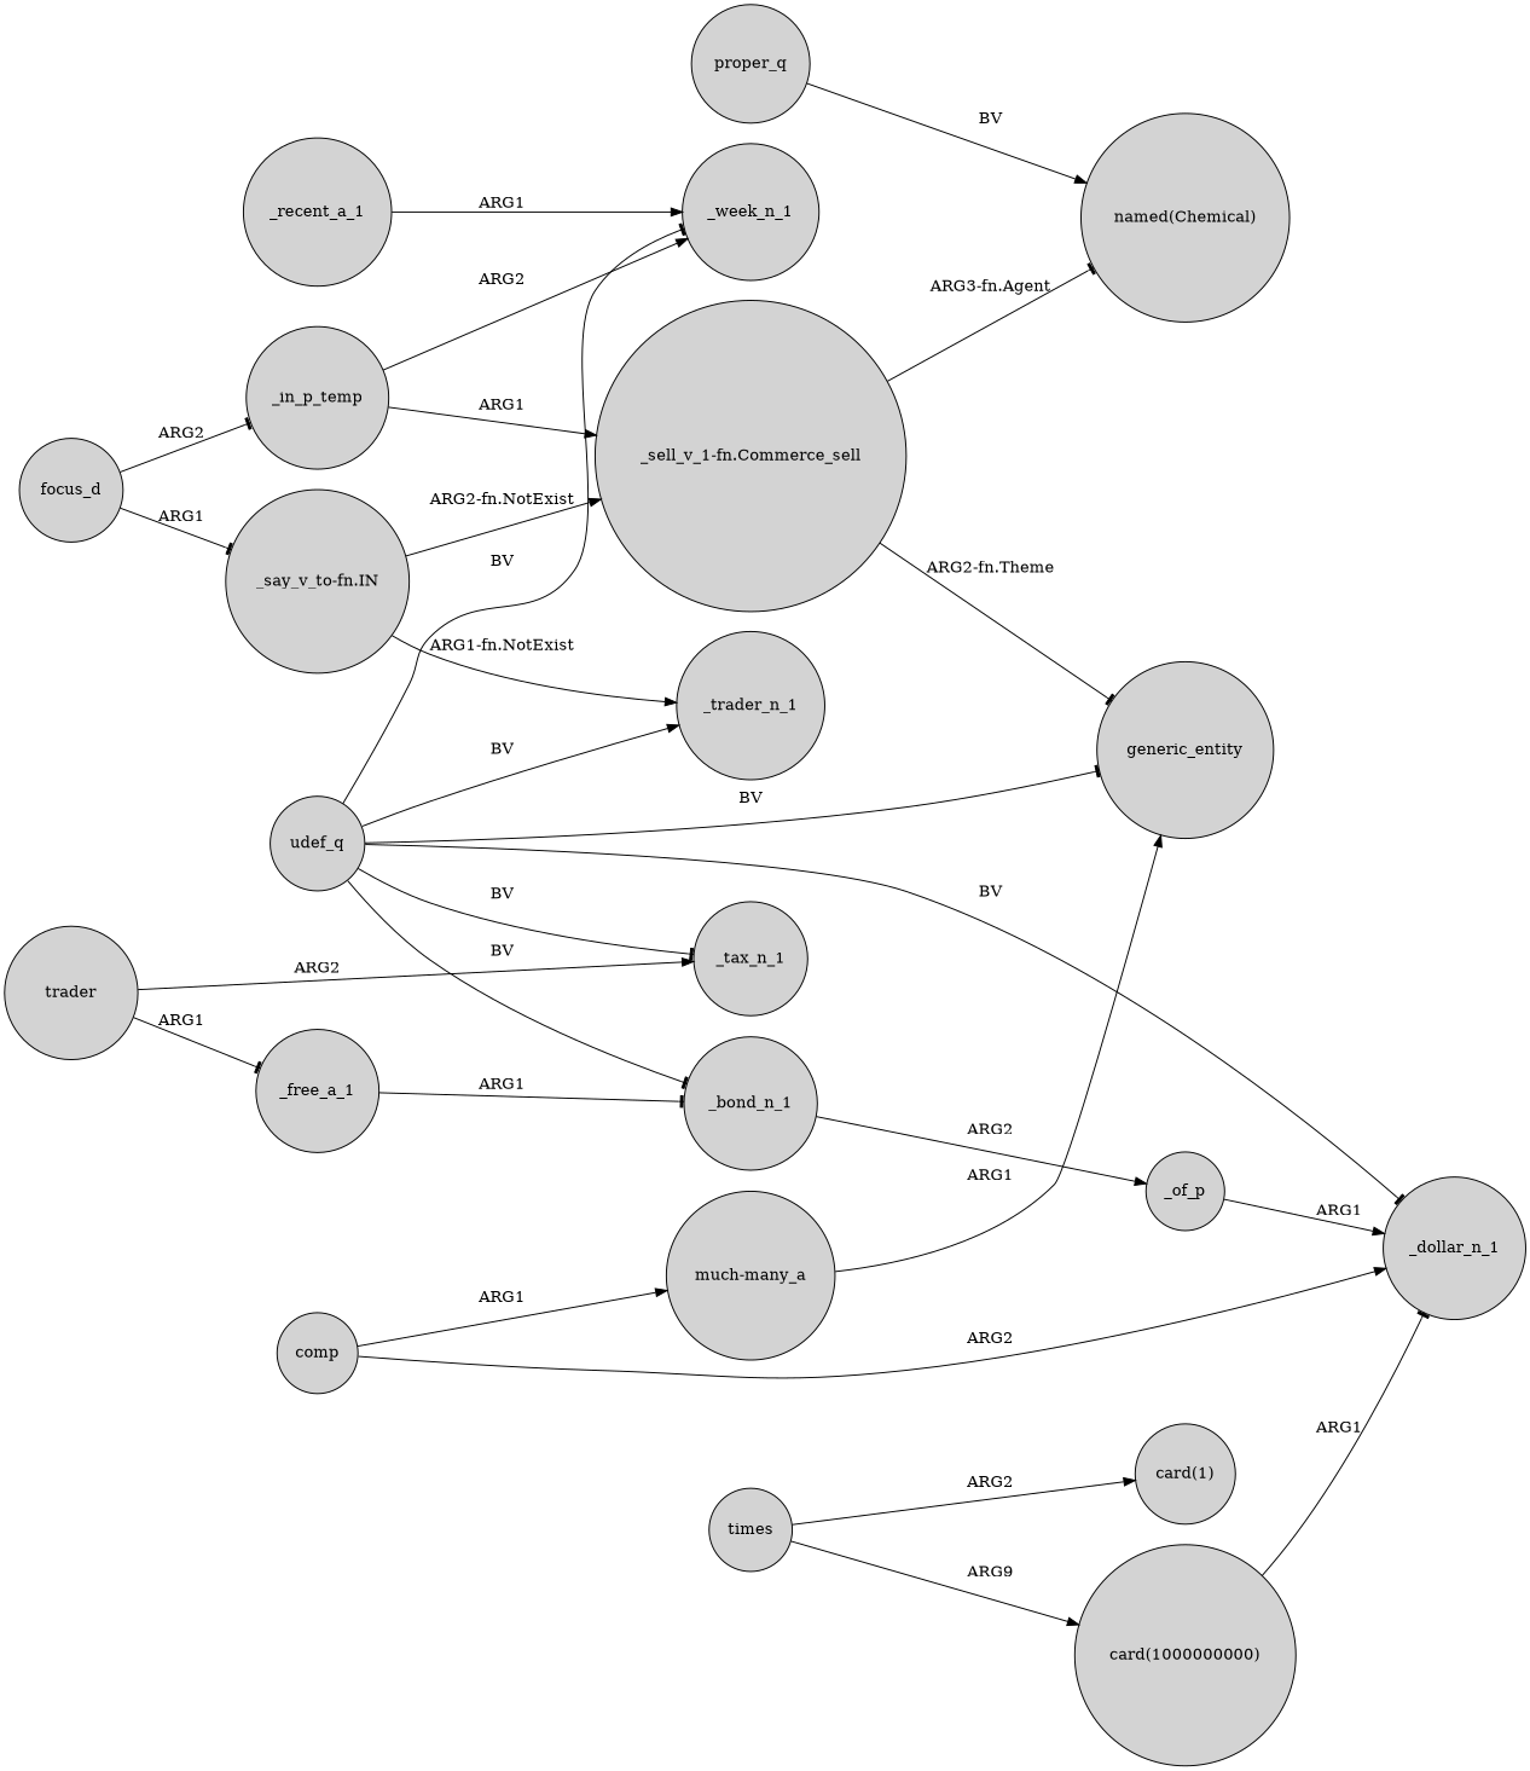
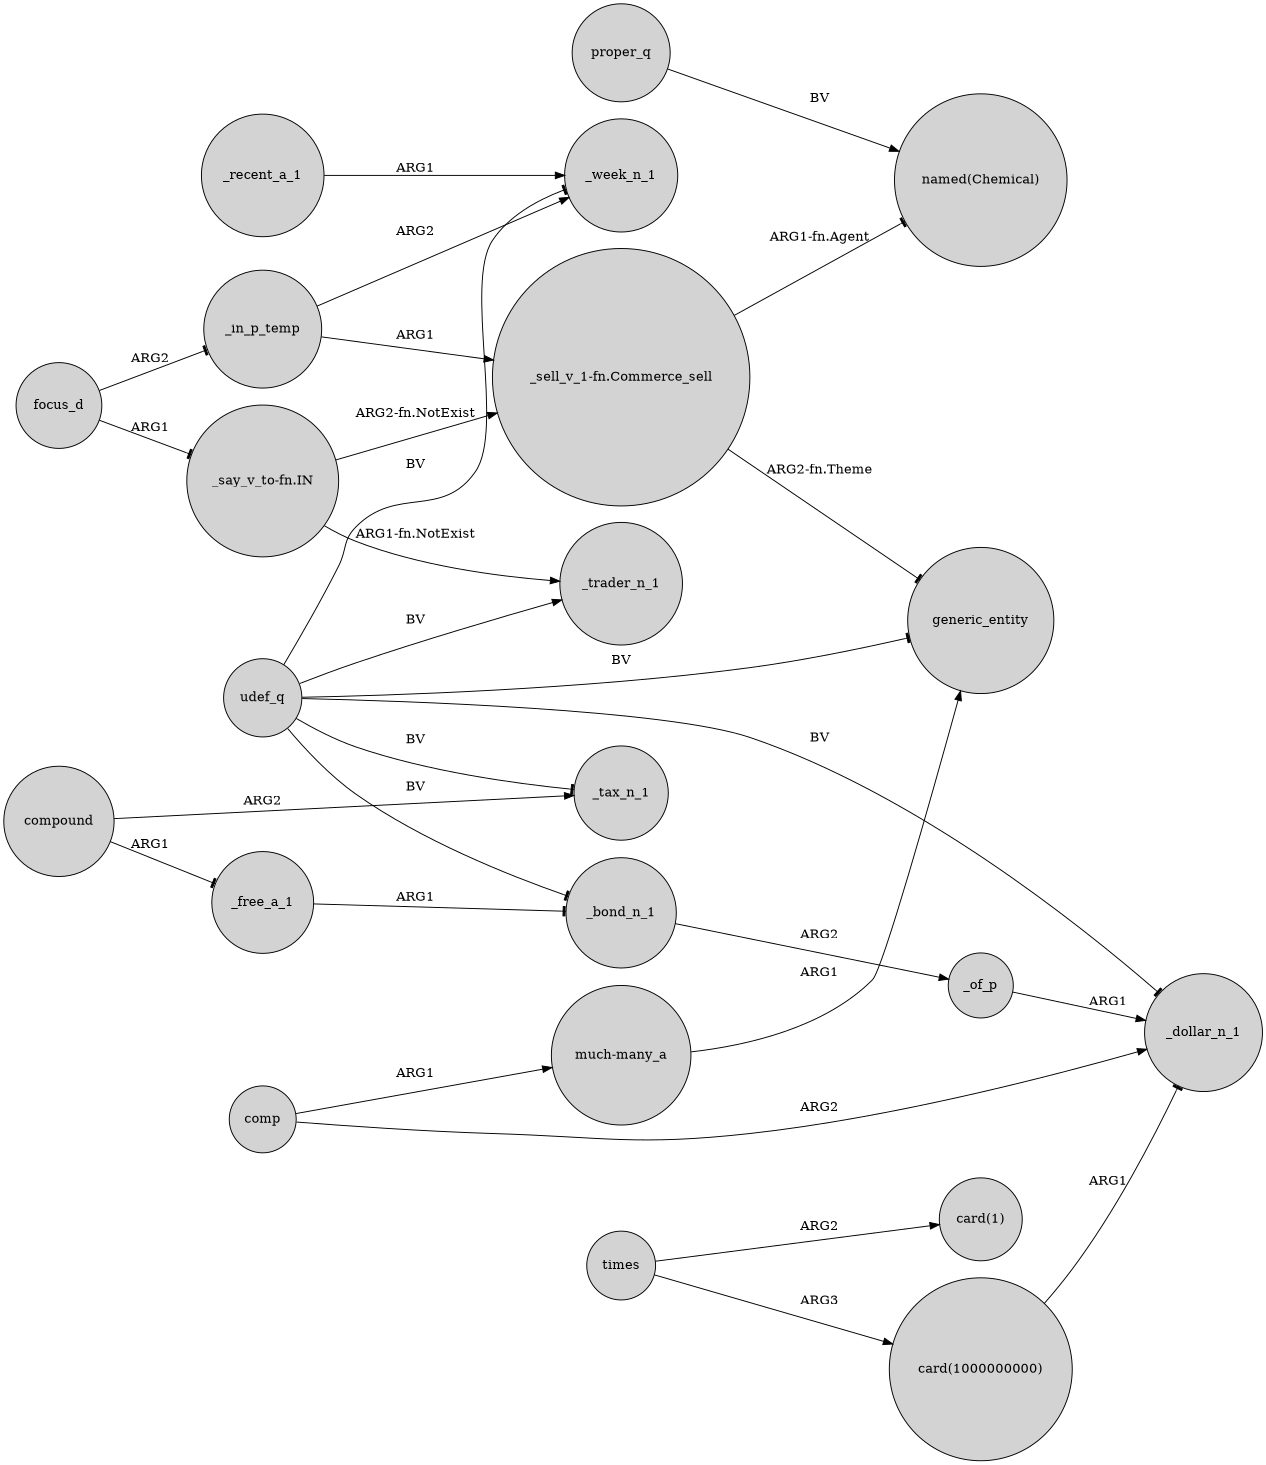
  digraph {
    rankdir=LR
    node [shape=circle style=filled]
    edge [arrowhead=normal]
    focus_d
    _in_p_temp
    "_say_v_to-fn.IN"
    "_sell_v_1-fn.Commerce_sell"
    _week_n_1
    _trader_n_1
    "named(Chemical)"
    generic_entity
    udef_q
    _bond_n_1
    _dollar_n_1
    _tax_n_1
    _of_p
-   compound [label=trader]
+   compound
    _free_a_1
    "much-many_a"
    times
    "card(1000000000)"
    "card(1)"
    comp
    proper_q
    _recent_a_1
    focus_d -> _in_p_temp [arrowhead=tee label=ARG2]
    focus_d -> "_say_v_to-fn.IN" [arrowhead=tee label=ARG1]
    _in_p_temp -> "_sell_v_1-fn.Commerce_sell" [label=ARG1]
    _in_p_temp -> _week_n_1 [label=ARG2]
    "_say_v_to-fn.IN" -> "_sell_v_1-fn.Commerce_sell" [label="ARG2-fn.NotExist"]
    "_say_v_to-fn.IN" -> _trader_n_1 [label="ARG1-fn.NotExist"]
-   "_sell_v_1-fn.Commerce_sell" -> "named(Chemical)" [arrowhead=tee label="ARG3-fn.Agent"]
+   "_sell_v_1-fn.Commerce_sell" -> "named(Chemical)" [arrowhead=tee label="ARG1-fn.Agent"]
    "_sell_v_1-fn.Commerce_sell" -> generic_entity [arrowhead=tee label="ARG2-fn.Theme"]
    udef_q -> _week_n_1 [arrowhead=tee label=BV]
    udef_q -> _trader_n_1 [label=BV]
    udef_q -> generic_entity [arrowhead=tee label=BV]
    udef_q -> _bond_n_1 [arrowhead=tee label=BV]
    udef_q -> _dollar_n_1 [arrowhead=tee label=BV]
    udef_q -> _tax_n_1 [arrowhead=tee label=BV]
    _bond_n_1 -> _of_p [label=ARG2]
    _of_p -> _dollar_n_1 [label=ARG1]
    compound -> _tax_n_1 [label=ARG2]
    compound -> _free_a_1 [arrowhead=tee label=ARG1]
    _free_a_1 -> _bond_n_1 [arrowhead=tee label=ARG1]
    "much-many_a" -> generic_entity [label=ARG1]
-   times -> "card(1000000000)" [label=ARG9]
+   times -> "card(1000000000)" [label=ARG3]
    times -> "card(1)" [label=ARG2]
    "card(1000000000)" -> _dollar_n_1 [arrowhead=tee label=ARG1]
    comp -> _dollar_n_1 [label=ARG2]
    comp -> "much-many_a" [label=ARG1]
    proper_q -> "named(Chemical)" [label=BV]
    _recent_a_1 -> _week_n_1 [label=ARG1]
  }
